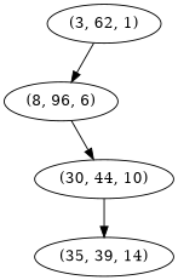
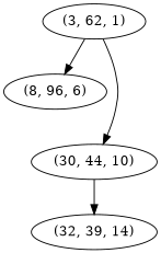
  digraph {
    n1 [label="(8, 96, 6)"]
    "(3, 62, 1)"
    "(30, 44, 10)"
-   "(35, 39, 14)"
-   n1 -> "(30, 44, 10)"
+   "(35, 39, 14)" [label="(32, 39, 14)"]
+   "(3, 62, 1)" -> "(30, 44, 10)"
    "(3, 62, 1)" -> n1
    "(30, 44, 10)" -> "(35, 39, 14)"
  }
